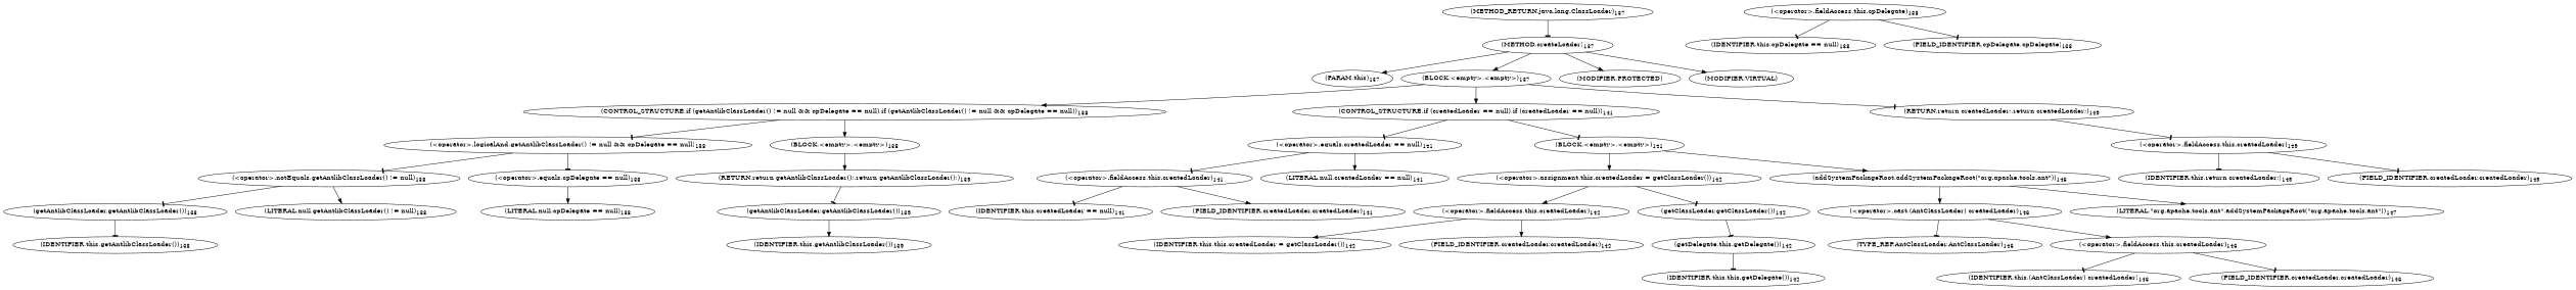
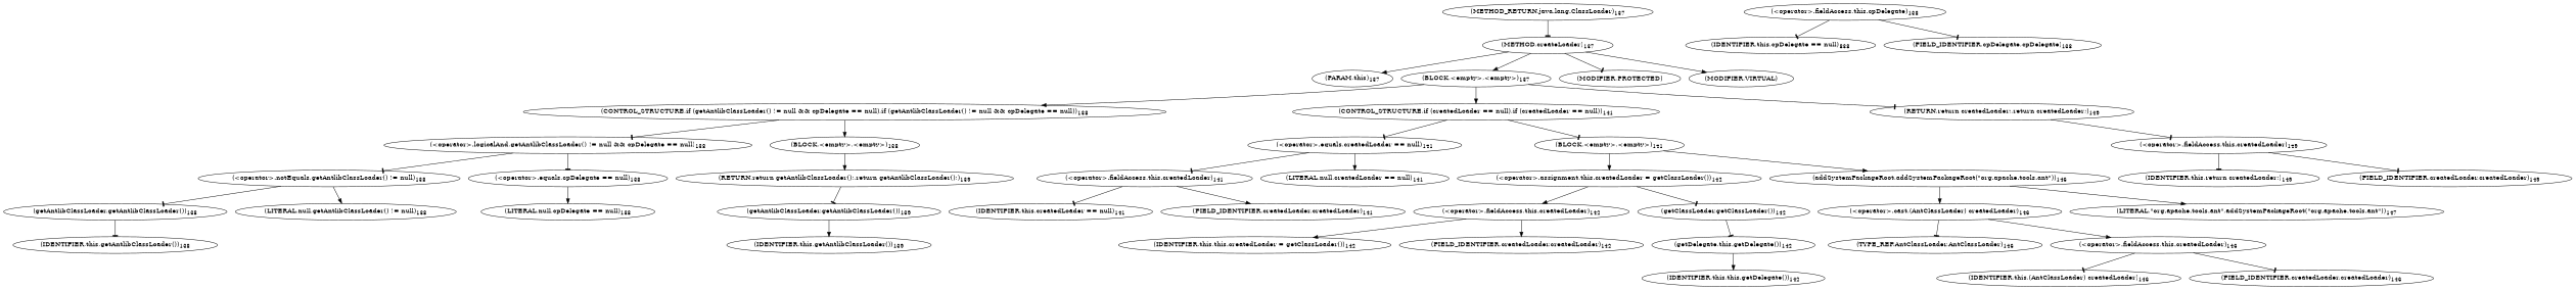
  digraph {
    edge [arrowhead=tee]
    n1 [label=<(METHOD,createLoader)<SUB>137</SUB>>]
    n2 [label=<(PARAM,this)<SUB>137</SUB>>]
    n3 [label=<(BLOCK,&lt;empty&gt;,&lt;empty&gt;)<SUB>137</SUB>>]
    n4 [label=<(MODIFIER,PROTECTED)>]
    n5 [label=<(MODIFIER,VIRTUAL)>]
    n6 [label=<(CONTROL_STRUCTURE,if (getAntlibClassLoader() != null &amp;&amp; cpDelegate == null),if (getAntlibClassLoader() != null &amp;&amp; cpDelegate == null))<SUB>138</SUB>>]
    n7 [label=<(CONTROL_STRUCTURE,if (createdLoader == null),if (createdLoader == null))<SUB>141</SUB>>]
    n8 [label=<(RETURN,return createdLoader;,return createdLoader;)<SUB>149</SUB>>]
    n9 [label=<(METHOD_RETURN,java.lang.ClassLoader)<SUB>137</SUB>>]
    n10 [label=<(&lt;operator&gt;.logicalAnd,getAntlibClassLoader() != null &amp;&amp; cpDelegate == null)<SUB>138</SUB>>]
    n11 [label=<(BLOCK,&lt;empty&gt;,&lt;empty&gt;)<SUB>138</SUB>>]
    n12 [label=<(&lt;operator&gt;.equals,createdLoader == null)<SUB>141</SUB>>]
    n13 [label=<(BLOCK,&lt;empty&gt;,&lt;empty&gt;)<SUB>141</SUB>>]
    n14 [label=<(&lt;operator&gt;.fieldAccess,this.createdLoader)<SUB>149</SUB>>]
    n15 [label=<(&lt;operator&gt;.notEquals,getAntlibClassLoader() != null)<SUB>138</SUB>>]
    n16 [label=<(&lt;operator&gt;.equals,cpDelegate == null)<SUB>138</SUB>>]
    n17 [label=<(RETURN,return getAntlibClassLoader();,return getAntlibClassLoader();)<SUB>139</SUB>>]
    n18 [label=<(getAntlibClassLoader,getAntlibClassLoader())<SUB>138</SUB>>]
    n19 [label=<(LITERAL,null,getAntlibClassLoader() != null)<SUB>138</SUB>>]
    n20 [label=<(LITERAL,null,cpDelegate == null)<SUB>138</SUB>>]
    n21 [label=<(IDENTIFIER,this,getAntlibClassLoader())<SUB>138</SUB>>]
    n22 [label=<(&lt;operator&gt;.fieldAccess,this.cpDelegate)<SUB>138</SUB>>]
-   n23 [label=<(IDENTIFIER,this,cpDelegate == null)<SUB>138</SUB>>]
+   n23 [label=<(IDENTIFIER,this,cpDelegate == null)<SUB>838</SUB>>]
    n24 [label=<(FIELD_IDENTIFIER,cpDelegate,cpDelegate)<SUB>138</SUB>>]
    n25 [label=<(getAntlibClassLoader,getAntlibClassLoader())<SUB>139</SUB>>]
    n26 [label=<(IDENTIFIER,this,getAntlibClassLoader())<SUB>139</SUB>>]
    n27 [label=<(&lt;operator&gt;.fieldAccess,this.createdLoader)<SUB>141</SUB>>]
    n28 [label=<(LITERAL,null,createdLoader == null)<SUB>141</SUB>>]
    n29 [label=<(&lt;operator&gt;.assignment,this.createdLoader = getClassLoader())<SUB>142</SUB>>]
    n30 [label=<(addSystemPackageRoot,addSystemPackageRoot(&quot;org.apache.tools.ant&quot;))<SUB>146</SUB>>]
    n31 [label=<(IDENTIFIER,this,createdLoader == null)<SUB>141</SUB>>]
    n32 [label=<(FIELD_IDENTIFIER,createdLoader,createdLoader)<SUB>141</SUB>>]
    n33 [label=<(&lt;operator&gt;.fieldAccess,this.createdLoader)<SUB>142</SUB>>]
    n34 [label=<(getClassLoader,getClassLoader())<SUB>142</SUB>>]
    n35 [label=<(&lt;operator&gt;.cast,(AntClassLoader) createdLoader)<SUB>146</SUB>>]
    n36 [label=<(LITERAL,&quot;org.apache.tools.ant&quot;,addSystemPackageRoot(&quot;org.apache.tools.ant&quot;))<SUB>147</SUB>>]
    n37 [label=<(IDENTIFIER,this,this.createdLoader = getClassLoader())<SUB>142</SUB>>]
    n38 [label=<(FIELD_IDENTIFIER,createdLoader,createdLoader)<SUB>142</SUB>>]
    n39 [label=<(getDelegate,this.getDelegate())<SUB>142</SUB>>]
    n40 [label=<(IDENTIFIER,this,this.getDelegate())<SUB>142</SUB>>]
    n41 [label=<(TYPE_REF,AntClassLoader,AntClassLoader)<SUB>146</SUB>>]
    n42 [label=<(&lt;operator&gt;.fieldAccess,this.createdLoader)<SUB>146</SUB>>]
    n43 [label=<(IDENTIFIER,this,(AntClassLoader) createdLoader)<SUB>146</SUB>>]
    n44 [label=<(FIELD_IDENTIFIER,createdLoader,createdLoader)<SUB>146</SUB>>]
    n45 [label=<(IDENTIFIER,this,return createdLoader;)<SUB>149</SUB>>]
    n46 [label=<(FIELD_IDENTIFIER,createdLoader,createdLoader)<SUB>149</SUB>>]
    n1 -> n2 [arrowhead=normal]
    n1 -> n3 [arrowhead=normal]
-   n1 -> n4 [arrowhead=normal]
+   n1 -> n4
    n1 -> n5 [arrowhead=normal]
    n3 -> n6 [arrowhead=normal]
    n3 -> n7 [arrowhead=normal]
    n3 -> n8
    n6 -> n10
    n6 -> n11 [arrowhead=normal]
    n7 -> n12
    n7 -> n13
    n8 -> n14
    n9 -> n1
    n10 -> n15
    n10 -> n16
    n11 -> n17 [arrowhead=normal]
    n12 -> n27
    n12 -> n28 [arrowhead=normal]
    n13 -> n29 [arrowhead=normal]
    n13 -> n30 [arrowhead=normal]
    n14 -> n45
    n14 -> n46
    n15 -> n18
    n15 -> n19 [arrowhead=normal]
    n16 -> n20 [arrowhead=normal]
    n17 -> n25
    n18 -> n21
    n22 -> n23
    n22 -> n24
    n25 -> n26 [arrowhead=normal]
    n27 -> n31
    n27 -> n32 [arrowhead=normal]
    n29 -> n33 [arrowhead=normal]
    n29 -> n34
    n30 -> n35 [arrowhead=normal]
    n30 -> n36 [arrowhead=normal]
    n33 -> n37 [arrowhead=normal]
    n33 -> n38 [arrowhead=normal]
    n34 -> n39
    n35 -> n41
    n35 -> n42 [arrowhead=normal]
-   n39 -> n40
+   n39 -> n40 [arrowhead=normal]
    n42 -> n43
    n42 -> n44
  }
